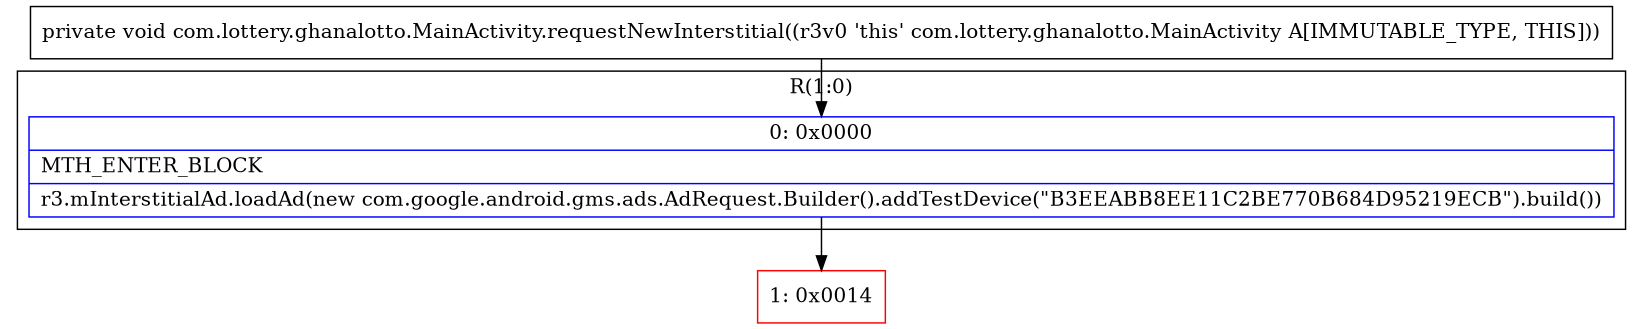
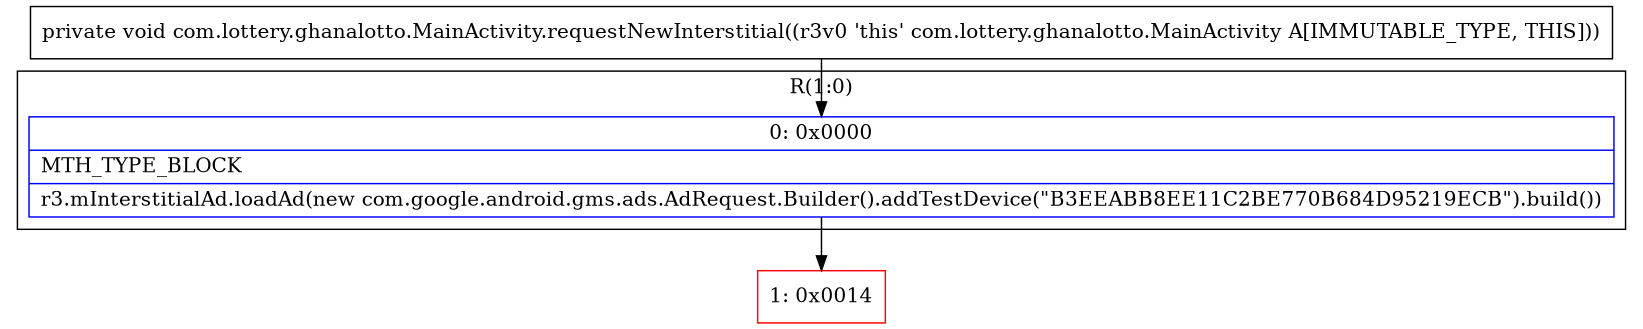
  digraph {
    node [shape=record]
-   n1 [color=blue label="{0\:\ 0x0000|MTH_ENTER_BLOCK\l|r3.mInterstitialAd.loadAd(new com.google.android.gms.ads.AdRequest.Builder().addTestDevice(\"B3EEABB8EE11C2BE770B684D95219ECB\").build())\l}"]
+   n1 [color=blue label="{0\:\ 0x0000|MTH_TYPE_BLOCK\l|r3.mInterstitialAd.loadAd(new com.google.android.gms.ads.AdRequest.Builder().addTestDevice(\"B3EEABB8EE11C2BE770B684D95219ECB\").build())\l}"]
    n2 [color=red label="{1\:\ 0x0014}"]
    n3 [label="{private void com.lottery.ghanalotto.MainActivity.requestNewInterstitial((r3v0 'this' com.lottery.ghanalotto.MainActivity A[IMMUTABLE_TYPE, THIS])) }"]
    subgraph cluster_1 {
      label="R(1:0)"
      n1
    }
    n1 -> n2
    n3 -> n1
  }
